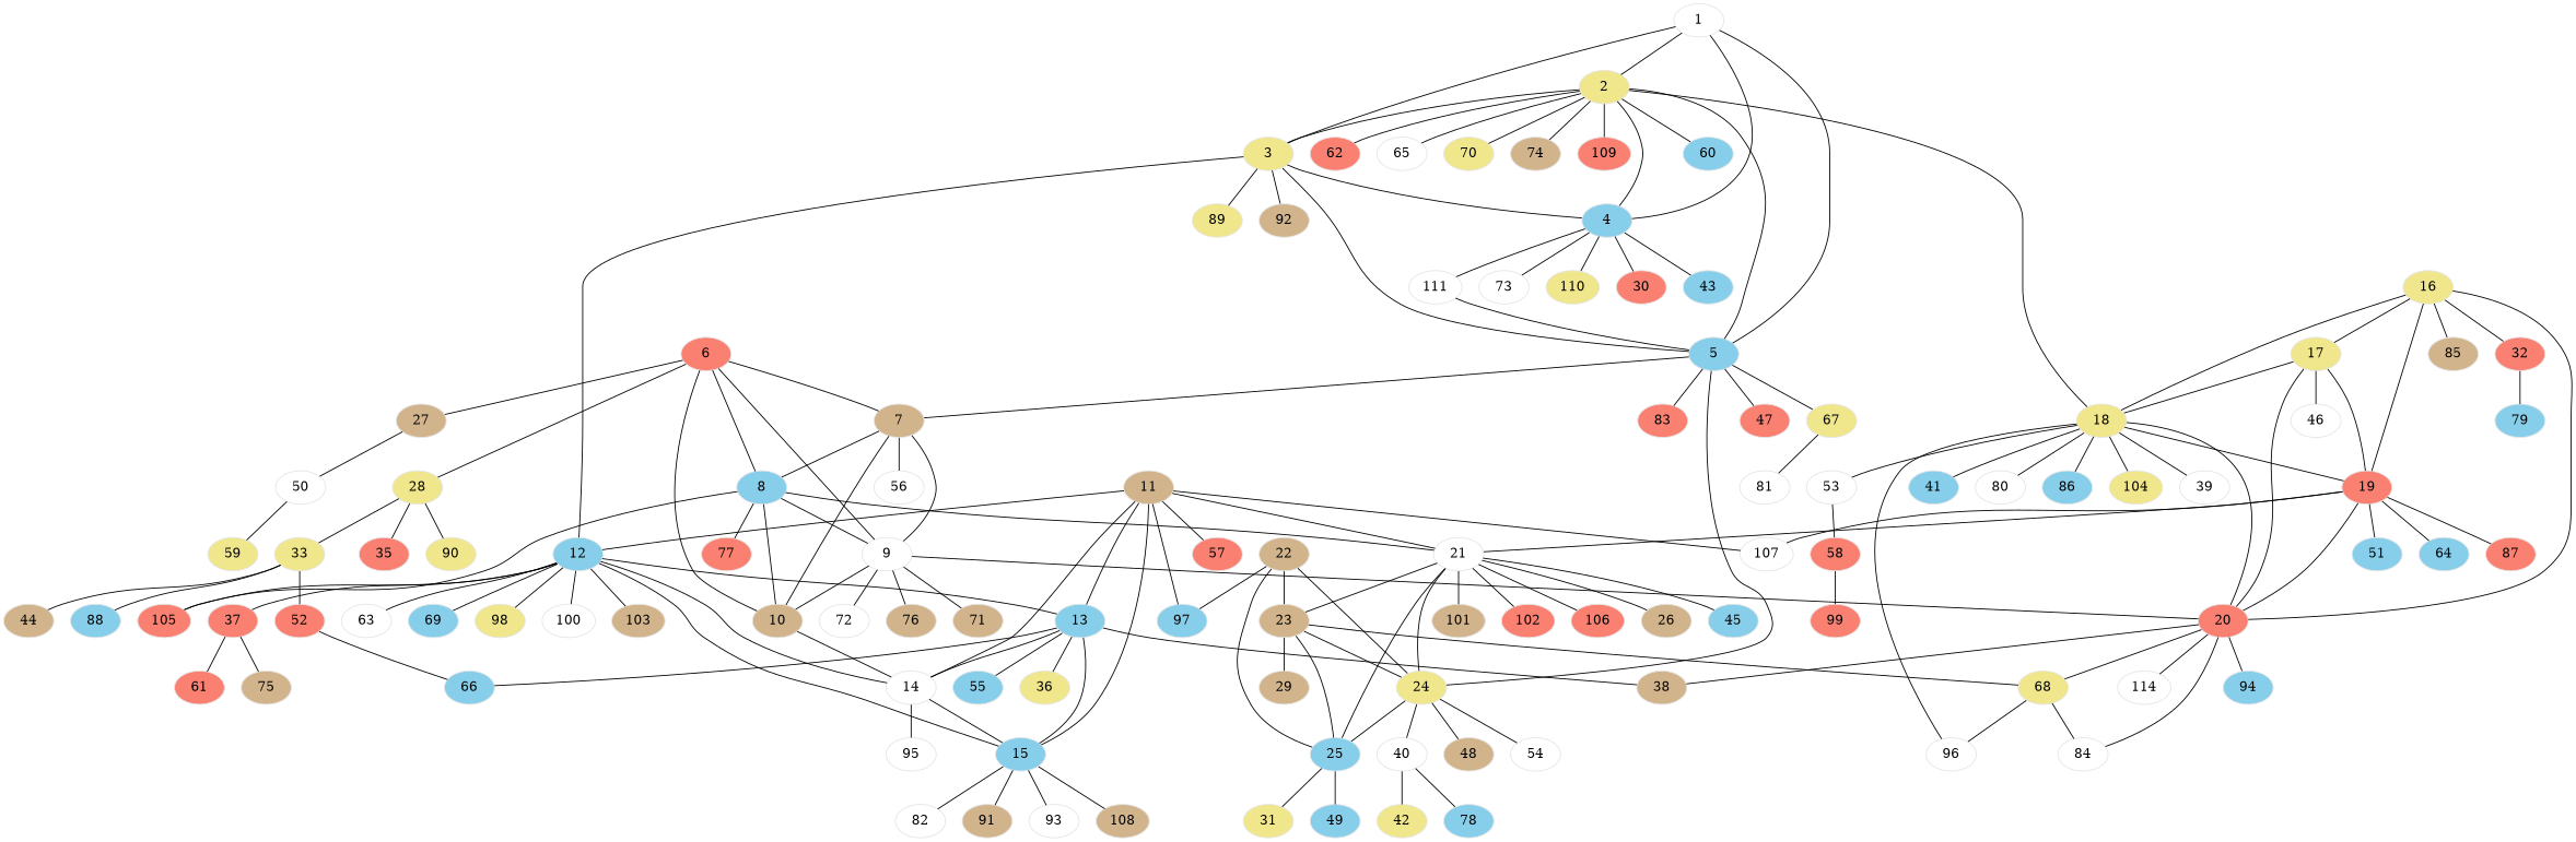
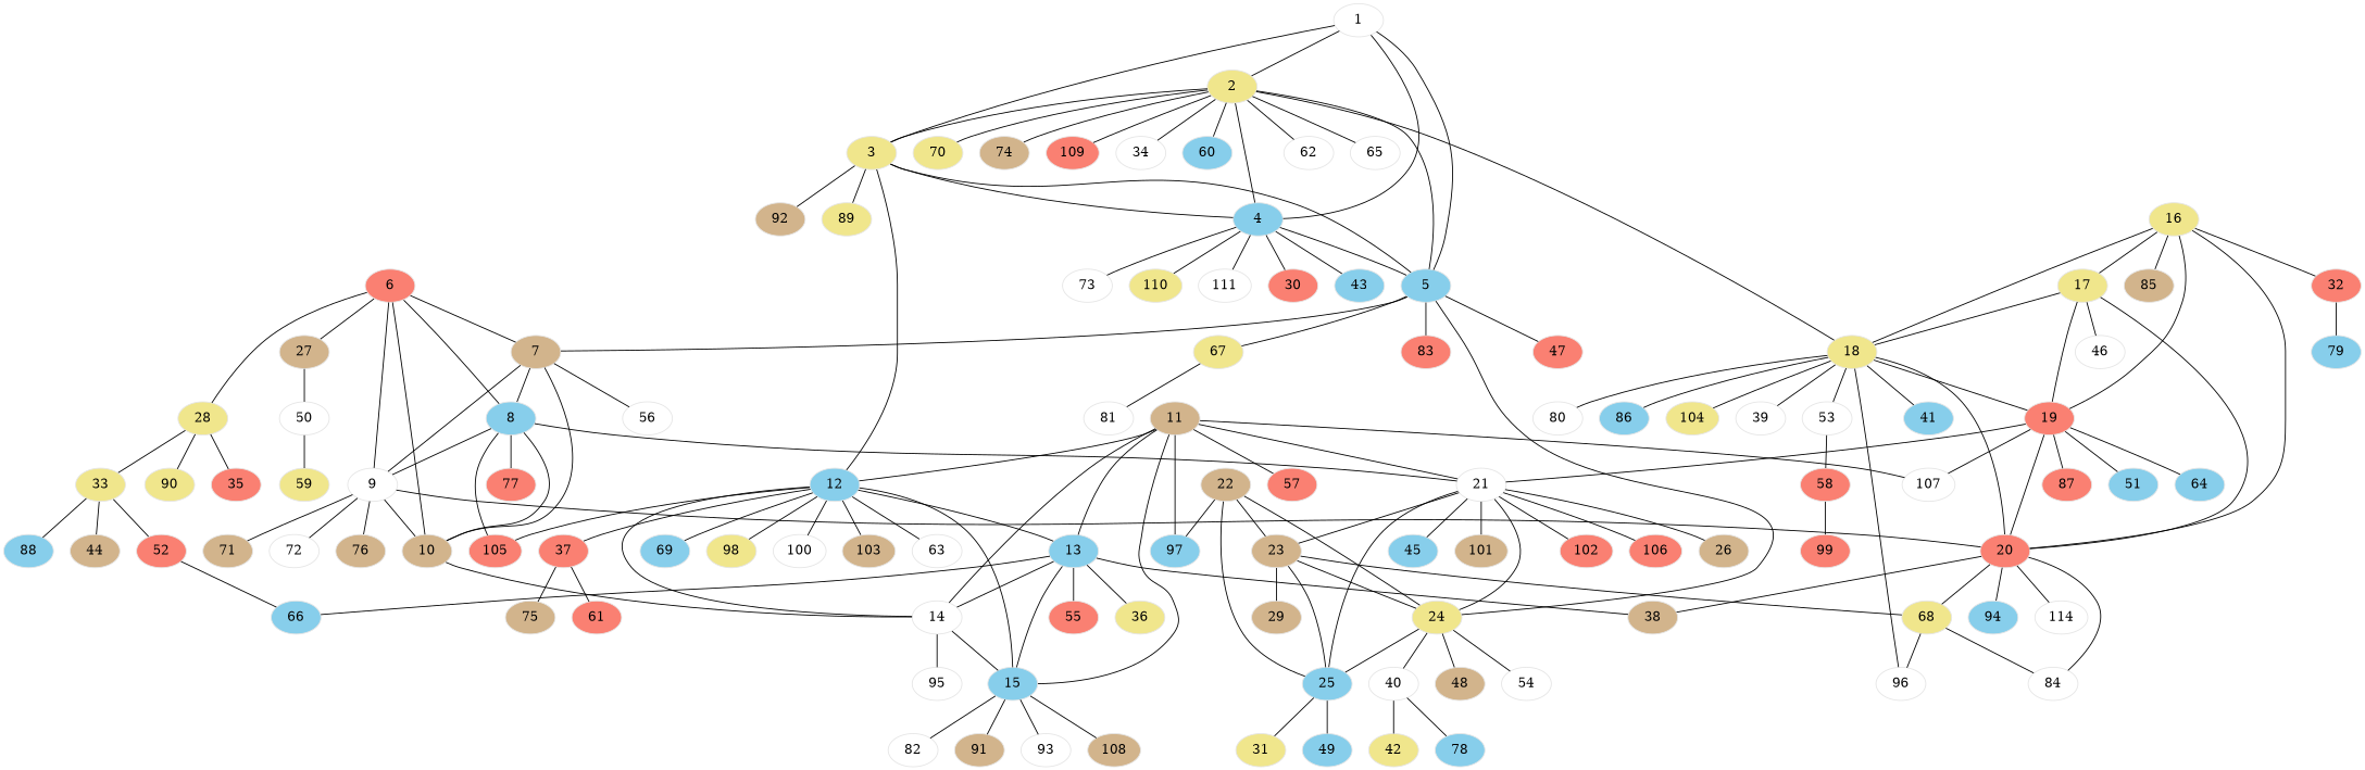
  graph {
    node [color=gray90 fillcolor=white style=filled]
    2 [fillcolor=khaki]
    1
    3 [fillcolor=khaki]
    4 [fillcolor=skyblue]
    5 [fillcolor=skyblue]
    18 [fillcolor=khaki]
+   34
    60 [fillcolor=skyblue]
-   62 [fillcolor=salmon]
+   62
    65
    70 [fillcolor=khaki]
    74 [fillcolor=tan]
    109 [fillcolor=salmon]
    12 [fillcolor=skyblue]
    89 [fillcolor=khaki]
    92 [fillcolor=tan]
    30 [fillcolor=salmon]
    43 [fillcolor=skyblue]
    73
    110 [fillcolor=khaki]
    111
    7 [fillcolor=tan]
    24 [fillcolor=khaki]
    47 [fillcolor=salmon]
    67 [fillcolor=khaki]
    83 [fillcolor=salmon]
    20 [fillcolor=salmon]
    19 [fillcolor=salmon]
    39
    41 [fillcolor=skyblue]
    53
    80
    86 [fillcolor=skyblue]
    96
    104 [fillcolor=khaki]
    105 [fillcolor=salmon]
    14
    13 [fillcolor=skyblue]
    15 [fillcolor=skyblue]
    37 [fillcolor=salmon]
    63
    69 [fillcolor=skyblue]
    98 [fillcolor=khaki]
    100
    103 [fillcolor=tan]
    8 [fillcolor=skyblue]
    9
    10 [fillcolor=tan]
    56
    25 [fillcolor=skyblue]
    40
    48 [fillcolor=tan]
    54
    81
    6 [fillcolor=salmon]
    27 [fillcolor=tan]
    28 [fillcolor=khaki]
    21
    77 [fillcolor=salmon]
    71 [fillcolor=tan]
    72
    76 [fillcolor=tan]
    50
    33 [fillcolor=khaki]
    35 [fillcolor=salmon]
    90 [fillcolor=khaki]
    23 [fillcolor=tan]
    26 [fillcolor=tan]
    45 [fillcolor=skyblue]
    101 [fillcolor=tan]
    102 [fillcolor=salmon]
    106 [fillcolor=salmon]
    38 [fillcolor=tan]
    68 [fillcolor=khaki]
    84
    94 [fillcolor=skyblue]
    n77 [label=114]
    95
    11 [fillcolor=tan]
    57 [fillcolor=salmon]
    97 [fillcolor=skyblue]
    107
    36 [fillcolor=khaki]
-   55 [fillcolor=skyblue]
+   55 [fillcolor=salmon]
    66 [fillcolor=skyblue]
    82
    91 [fillcolor=tan]
    93
    108 [fillcolor=tan]
    61 [fillcolor=salmon]
    75 [fillcolor=tan]
    16 [fillcolor=khaki]
    17 [fillcolor=khaki]
    32 [fillcolor=salmon]
    85 [fillcolor=tan]
    46
    51 [fillcolor=skyblue]
    64 [fillcolor=skyblue]
    87 [fillcolor=salmon]
    79 [fillcolor=skyblue]
    58 [fillcolor=salmon]
    22 [fillcolor=tan]
    29 [fillcolor=tan]
    31 [fillcolor=khaki]
    49 [fillcolor=skyblue]
    42 [fillcolor=khaki]
    78 [fillcolor=skyblue]
    59 [fillcolor=khaki]
    44 [fillcolor=tan]
    52 [fillcolor=salmon]
    88 [fillcolor=skyblue]
    99 [fillcolor=salmon]
    2 -- 3
    2 -- 4
    2 -- 5
    2 -- 18
+   2 -- 34
    2 -- 60
    2 -- 62
    2 -- 65
    2 -- 70
    2 -- 74
    2 -- 109
    1 -- 2
    1 -- 3
    1 -- 4
    1 -- 5
    3 -- 4
    3 -- 5
    3 -- 12
    3 -- 89
    3 -- 92
-   111 -- 5
+   4 -- 5
    4 -- 30
    4 -- 43
    4 -- 73
    4 -- 110
    4 -- 111
    5 -- 7
    5 -- 24
    5 -- 47
    5 -- 67
    5 -- 83
    18 -- 20
    18 -- 19
    18 -- 39
    18 -- 41
    18 -- 53
    18 -- 80
    18 -- 86
    18 -- 96
    18 -- 104
    12 -- 105
    12 -- 14
    12 -- 13
    12 -- 15
    12 -- 37
    12 -- 63
    12 -- 69
    12 -- 98
    12 -- 100
    12 -- 103
    7 -- 8
    7 -- 9
    7 -- 10
    7 -- 56
    24 -- 25
    24 -- 40
    24 -- 48
    24 -- 54
    67 -- 81
    20 -- 38
    20 -- 68
    20 -- 84
    20 -- 94
    20 -- n77
    19 -- 20
    19 -- 21
    19 -- 107
    19 -- 51
    19 -- 64
    19 -- 87
    53 -- 58
    14 -- 15
    14 -- 95
    13 -- 14
    13 -- 15
    13 -- 38
    13 -- 36
    13 -- 55
    13 -- 66
    15 -- 82
    15 -- 91
    15 -- 93
    15 -- 108
    37 -- 61
    37 -- 75
    8 -- 105
    8 -- 9
    8 -- 10
    8 -- 21
    8 -- 77
    9 -- 20
    9 -- 10
    9 -- 71
    9 -- 72
    9 -- 76
    10 -- 14
    25 -- 31
    25 -- 49
    40 -- 42
    40 -- 78
    6 -- 7
    6 -- 8
    6 -- 9
    6 -- 10
    6 -- 27
    6 -- 28
    27 -- 50
    28 -- 33
    28 -- 35
    28 -- 90
    21 -- 24
    21 -- 25
    21 -- 23
    21 -- 26
    21 -- 45
    21 -- 101
    21 -- 102
    21 -- 106
    50 -- 59
    33 -- 44
    33 -- 52
    33 -- 88
    23 -- 24
    23 -- 25
    23 -- 68
    23 -- 29
    68 -- 96
    68 -- 84
    11 -- 12
    11 -- 14
    11 -- 13
    11 -- 15
    11 -- 21
    11 -- 57
    11 -- 97
    11 -- 107
    16 -- 18
    16 -- 20
    16 -- 19
    16 -- 17
    16 -- 32
    16 -- 85
    17 -- 18
    17 -- 20
    17 -- 19
    17 -- 46
    32 -- 79
    58 -- 99
    22 -- 24
    22 -- 25
    22 -- 23
    22 -- 97
    52 -- 66
  }
